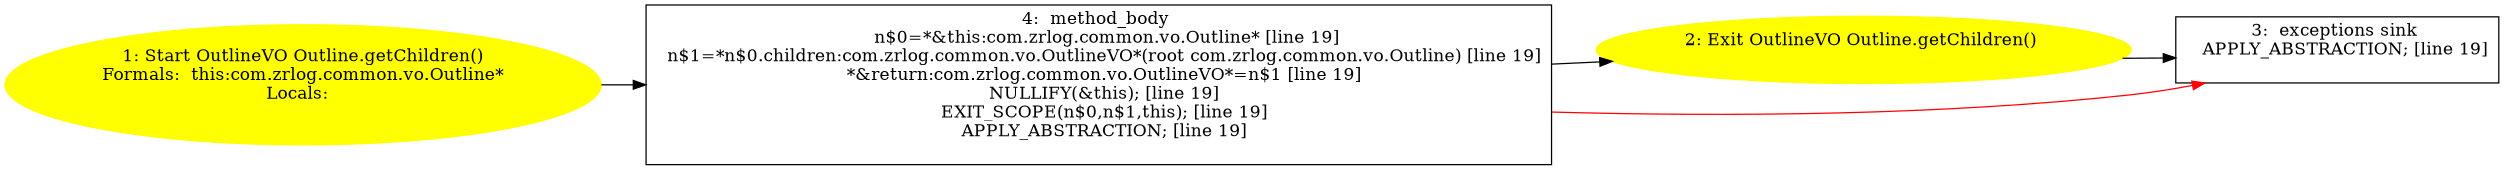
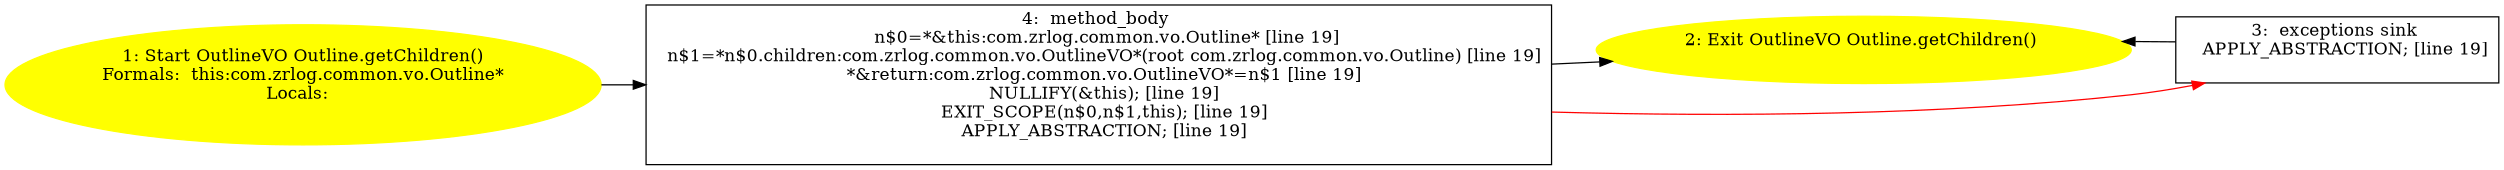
  digraph {
    rankdir=LR
    n1 [color=yellow label="1: Start OutlineVO Outline.getChildren()\nFormals:  this:com.zrlog.common.vo.Outline*\nLocals:  \n  " style=filled]
    n2 [label="4:  method_body \n   n$0=*&this:com.zrlog.common.vo.Outline* [line 19]\n  n$1=*n$0.children:com.zrlog.common.vo.OutlineVO*(root com.zrlog.common.vo.Outline) [line 19]\n  *&return:com.zrlog.common.vo.OutlineVO*=n$1 [line 19]\n  NULLIFY(&this); [line 19]\n  EXIT_SCOPE(n$0,n$1,this); [line 19]\n  APPLY_ABSTRACTION; [line 19]\n " shape=box]
    n3 [color=yellow label="2: Exit OutlineVO Outline.getChildren() \n  " style=filled]
    n4 [label="3:  exceptions sink \n   APPLY_ABSTRACTION; [line 19]\n " shape=box]
    n1 -> n2
    n2 -> n3
    n2 -> n4 [color=red]
-   n3 -> n4
+   n4 -> n3
  }
